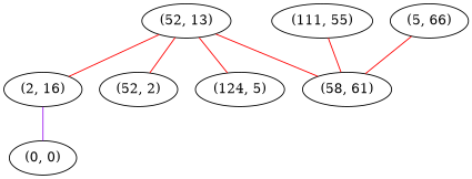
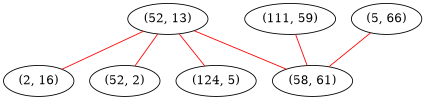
  graph {
    edge [color=red weight=1]
    "(52, 13)"
    "(2, 16)"
    "(52, 2)"
    n4 [label="(124, 5)"]
    n5 [label="(58, 61)"]
-   "(0, 0)"
-   "(111, 55)"
+   "(111, 55)" [label="(111, 59)"]
    n8 [label="(5, 66)"]
    "(52, 13)" -- "(2, 16)"
    "(52, 13)" -- "(52, 2)"
    "(52, 13)" -- n4
    "(52, 13)" -- n5
-   "(2, 16)" -- "(0, 0)" [color=purple weight=4]
    "(111, 55)" -- n5
    n8 -- n5
  }
